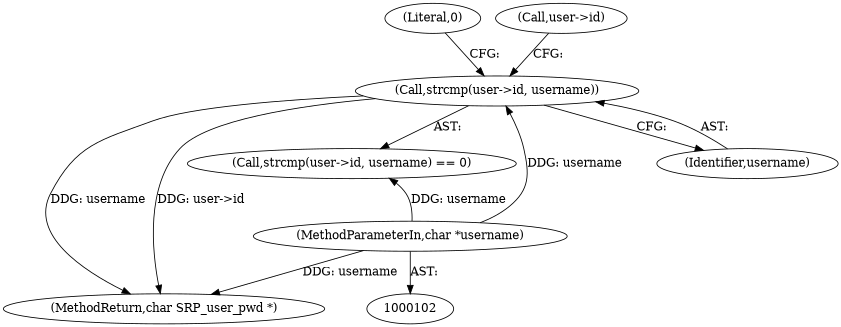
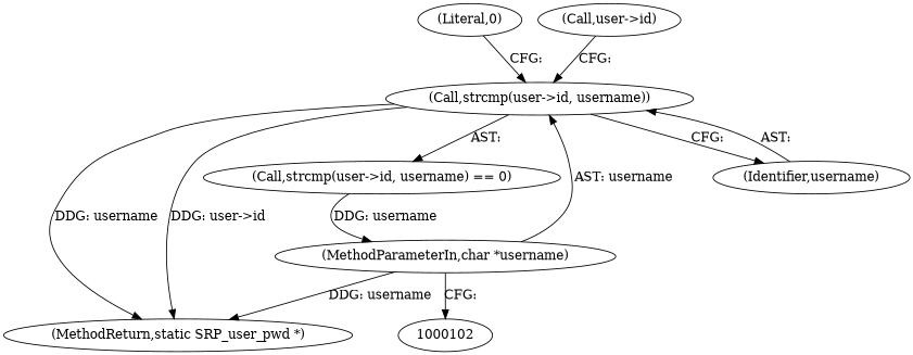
  digraph {
    n1 [label="(Call,strcmp(user->id, username))"]
    n2 [label="(Call,strcmp(user->id, username) == 0)"]
-   n3 [label="(MethodReturn,char SRP_user_pwd *)"]
+   n3 [label="(MethodReturn,static SRP_user_pwd *)"]
    n4 [label="(Identifier,username)"]
    n5 [label="(MethodParameterIn,char *username)"]
    1000102
    n7 [label="(Literal,0)"]
    n8 [label="(Call,user->id)"]
    n1 -> n2 [label="AST: "]
    n1 -> n3 [label="DDG: username"]
    n1 -> n3 [label="DDG: user->id"]
    n1 -> n4 [label="CFG: "]
    n4 -> n1 [label="AST: "]
-   n5 -> n1 [label="DDG: username"]
-   n5 -> n2 [label="DDG: username"]
+   n5 -> n1 [label="AST: username"]
+   n2 -> n5 [label="DDG: username"]
    n5 -> n3 [label="DDG: username"]
-   n5 -> 1000102 [label="AST: "]
+   n5 -> 1000102 [label="CFG: "]
    n7 -> n1 [label="CFG: "]
    n8 -> n1 [label="CFG: "]
  }
